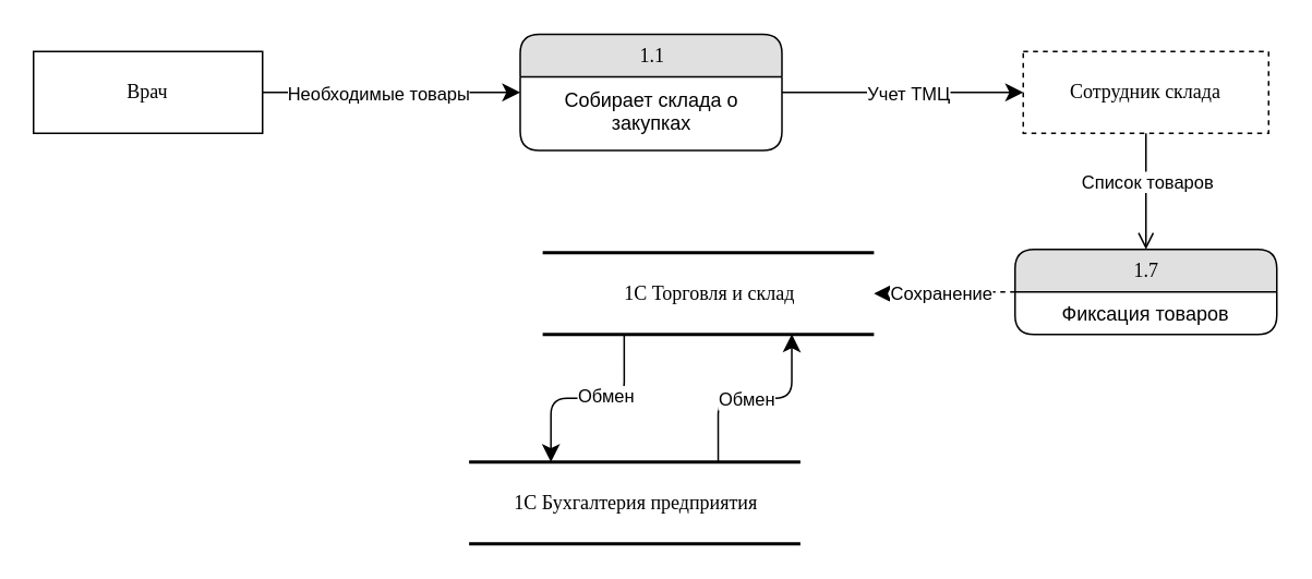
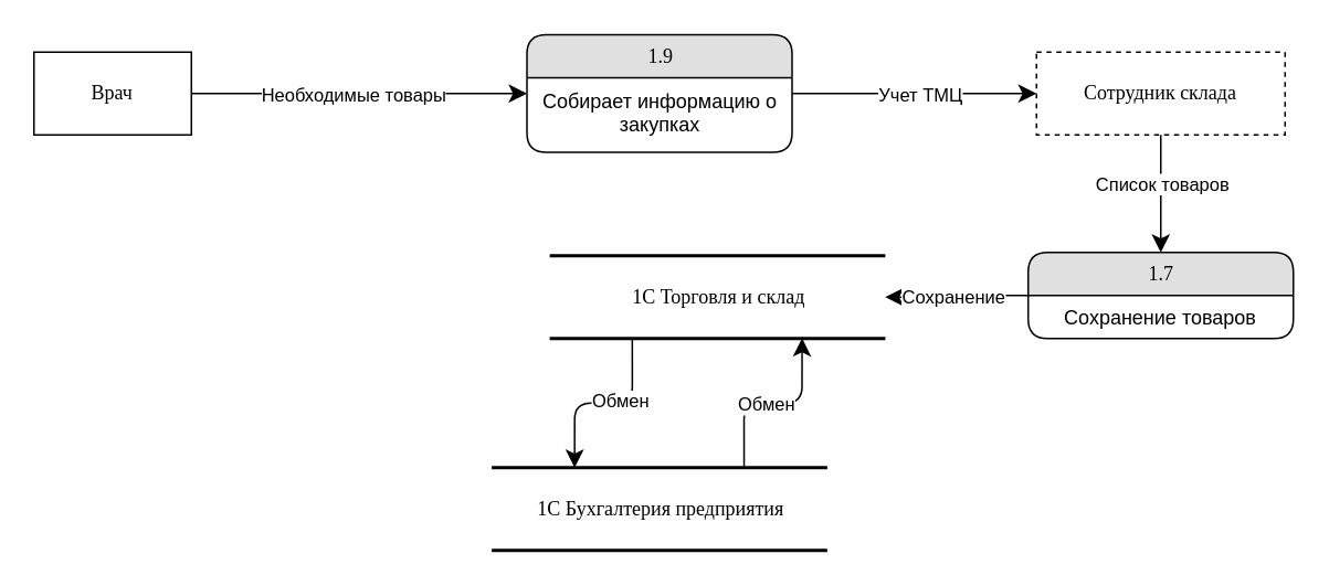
  <mxCell id="0" />
  <mxCell id="1" parent="0" />
  <mxCell id="2" value="1C Торговля и склад" style="html=1;rounded=0;shadow=0;comic=0;labelBackgroundColor=none;strokeWidth=2;fontFamily=Verdana;fontSize=12;align=center;shape=mxgraph.ios7ui.horLines;" parent="1" vertex="1"><mxGeometry x="331.25" y="154" width="202.5" height="50" as="geometry" /></mxCell>
  <mxCell id="3" value="Сотрудник склада" style="whiteSpace=wrap;html=1;rounded=0;shadow=0;comic=0;labelBackgroundColor=none;strokeWidth=1;fontFamily=Verdana;fontSize=12;align=center;dashed=1;" parent="1" vertex="1"><mxGeometry x="625" y="31" width="150" height="50" as="geometry" /></mxCell>
  <mxCell id="4" style="edgeStyle=none;html=1;labelBackgroundColor=none;startFill=0;startSize=8;endFill=1;endSize=8;fontFamily=Verdana;fontSize=12;exitX=1;exitY=0.5;exitDx=0;exitDy=0;" parent="1" source="6" target="9" edge="1"><mxGeometry relative="1" as="geometry"><mxPoint x="210" y="112" as="sourcePoint" /><mxPoint x="300" y="56" as="targetPoint" /></mxGeometry></mxCell>
  <mxCell id="5" value="Необходимые товары" style="edgeLabel;html=1;align=center;verticalAlign=middle;resizable=0;points=[];" parent="4" vertex="1" connectable="0"><mxGeometry x="0.216" y="2" relative="1" as="geometry"><mxPoint x="-26" y="2" as="offset" /></mxGeometry></mxCell>
- <mxCell id="6" value="Врач" style="whiteSpace=wrap;html=1;rounded=0;shadow=0;comic=0;labelBackgroundColor=none;strokeWidth=1;fontFamily=Verdana;fontSize=12;align=center;" parent="1" vertex="1"><mxGeometry x="20" y="31" width="140" height="50" as="geometry" /></mxCell>
+ <mxCell id="6" value="Врач" style="whiteSpace=wrap;html=1;rounded=0;shadow=0;comic=0;labelBackgroundColor=none;strokeWidth=1;fontFamily=Verdana;fontSize=12;align=center;" parent="1" vertex="1"><mxGeometry x="20" y="31" width="95" height="50" as="geometry" /></mxCell>
  <mxCell id="7" style="edgeStyle=orthogonalEdgeStyle;html=1;labelBackgroundColor=none;startFill=0;startSize=8;endFill=1;endSize=8;fontFamily=Verdana;fontSize=12;entryX=0;entryY=0.5;entryDx=0;entryDy=0;" parent="1" source="9" target="3" edge="1"><mxGeometry relative="1" as="geometry"><mxPoint x="540" y="22" as="targetPoint" /></mxGeometry></mxCell>
  <mxCell id="8" value="Учет ТМЦ" style="edgeLabel;html=1;align=center;verticalAlign=middle;resizable=0;points=[];" vertex="1" connectable="0" parent="7"><mxGeometry x="0.179" y="-1" relative="1" as="geometry"><mxPoint x="-10" y="-1" as="offset" /></mxGeometry></mxCell>
- <mxCell id="9" value="1.1" style="swimlane;html=1;fontStyle=0;childLayout=stackLayout;horizontal=1;startSize=26;fillColor=#e0e0e0;horizontalStack=0;resizeParent=1;resizeLast=0;collapsible=1;marginBottom=0;swimlaneFillColor=#ffffff;align=center;rounded=1;shadow=0;comic=0;labelBackgroundColor=none;strokeWidth=1;fontFamily=Verdana;fontSize=12" parent="1" vertex="1"><mxGeometry x="317.5" y="20.5" width="160" height="71" as="geometry"><mxRectangle x="430" y="54" width="60" height="30" as="alternateBounds" /></mxGeometry></mxCell>
- <mxCell id="10" value="Собирает склада о закупках" style="text;html=1;strokeColor=none;fillColor=none;spacingLeft=4;spacingRight=4;whiteSpace=wrap;overflow=hidden;rotatable=0;points=[[0,0.5],[1,0.5]];portConstraint=eastwest;align=center;" parent="9" vertex="1"><mxGeometry y="26" width="160" height="44" as="geometry" /></mxCell>
+ <mxCell id="9" value="1.9" style="swimlane;html=1;fontStyle=0;childLayout=stackLayout;horizontal=1;startSize=26;fillColor=#e0e0e0;horizontalStack=0;resizeParent=1;resizeLast=0;collapsible=1;marginBottom=0;swimlaneFillColor=#ffffff;align=center;rounded=1;shadow=0;comic=0;labelBackgroundColor=none;strokeWidth=1;fontFamily=Verdana;fontSize=12" parent="1" vertex="1"><mxGeometry x="317.5" y="20.5" width="160" height="71" as="geometry"><mxRectangle x="430" y="54" width="60" height="30" as="alternateBounds" /></mxGeometry></mxCell>
+ <mxCell id="10" value="Собирает информацию о закупках" style="text;html=1;strokeColor=none;fillColor=none;spacingLeft=4;spacingRight=4;whiteSpace=wrap;overflow=hidden;rotatable=0;points=[[0,0.5],[1,0.5]];portConstraint=eastwest;align=center;" parent="9" vertex="1"><mxGeometry y="26" width="160" height="44" as="geometry" /></mxCell>
  <mxCell id="11" value="1.7" style="swimlane;html=1;fontStyle=0;childLayout=stackLayout;horizontal=1;startSize=26;fillColor=#e0e0e0;horizontalStack=0;resizeParent=1;resizeLast=0;collapsible=1;marginBottom=0;swimlaneFillColor=#ffffff;align=center;rounded=1;shadow=0;comic=0;labelBackgroundColor=none;strokeWidth=1;fontFamily=Verdana;fontSize=12" parent="1" vertex="1"><mxGeometry x="620" y="152" width="160" height="52" as="geometry" /></mxCell>
- <mxCell id="12" value="Фиксация товаров" style="text;html=1;strokeColor=none;fillColor=none;spacingLeft=4;spacingRight=4;whiteSpace=wrap;overflow=hidden;rotatable=0;points=[[0,0.5],[1,0.5]];portConstraint=eastwest;align=center;" parent="11" vertex="1"><mxGeometry y="26" width="160" height="26" as="geometry" /></mxCell>
- <mxCell id="13" style="html=1;labelBackgroundColor=none;startFill=0;startSize=8;endFill=1;endSize=8;fontFamily=Verdana;fontSize=12;edgeStyle=orthogonalEdgeStyle;dashed=1;" parent="1" source="11" target="2" edge="1"><mxGeometry relative="1" as="geometry"><mxPoint x="545" y="151" as="sourcePoint" /><mxPoint x="457.5" y="165.5" as="targetPoint" /></mxGeometry></mxCell>
+ <mxCell id="12" value="Сохранение товаров" style="text;html=1;strokeColor=none;fillColor=none;spacingLeft=4;spacingRight=4;whiteSpace=wrap;overflow=hidden;rotatable=0;points=[[0,0.5],[1,0.5]];portConstraint=eastwest;align=center;" parent="11" vertex="1"><mxGeometry y="26" width="160" height="26" as="geometry" /></mxCell>
+ <mxCell id="13" style="html=1;labelBackgroundColor=none;startFill=0;startSize=8;endFill=1;endSize=8;fontFamily=Verdana;fontSize=12;edgeStyle=orthogonalEdgeStyle;" parent="1" source="11" target="2" edge="1"><mxGeometry relative="1" as="geometry"><mxPoint x="545" y="151" as="sourcePoint" /><mxPoint x="457.5" y="165.5" as="targetPoint" /></mxGeometry></mxCell>
  <mxCell id="14" value="Сохранение" style="edgeLabel;html=1;align=center;verticalAlign=middle;resizable=0;points=[];" parent="13" vertex="1" connectable="0"><mxGeometry x="-0.051" y="-3" relative="1" as="geometry"><mxPoint x="-5" y="3" as="offset" /></mxGeometry></mxCell>
- <mxCell id="15" style="html=1;labelBackgroundColor=none;startFill=0;startSize=8;endFill=1;endSize=8;fontFamily=Verdana;fontSize=12;exitX=0.5;exitY=1;exitDx=0;exitDy=0;edgeStyle=orthogonalEdgeStyle;entryX=0.5;entryY=0;entryDx=0;entryDy=0;endArrow=open;" parent="1" source="3" target="11" edge="1"><mxGeometry relative="1" as="geometry"><mxPoint x="825" y="172" as="sourcePoint" /><mxPoint x="785" y="192" as="targetPoint" /></mxGeometry></mxCell>
+ <mxCell id="15" style="html=1;labelBackgroundColor=none;startFill=0;startSize=8;endFill=1;endSize=8;fontFamily=Verdana;fontSize=12;exitX=0.5;exitY=1;exitDx=0;exitDy=0;edgeStyle=orthogonalEdgeStyle;entryX=0.5;entryY=0;entryDx=0;entryDy=0;" parent="1" source="3" target="11" edge="1"><mxGeometry relative="1" as="geometry"><mxPoint x="825" y="172" as="sourcePoint" /><mxPoint x="785" y="192" as="targetPoint" /></mxGeometry></mxCell>
  <mxCell id="16" value="Список товаров" style="edgeLabel;html=1;align=center;verticalAlign=middle;resizable=0;points=[];" parent="15" vertex="1" connectable="0"><mxGeometry x="-0.051" y="-3" relative="1" as="geometry"><mxPoint x="3" y="-5" as="offset" /></mxGeometry></mxCell>
- <mxCell id="17" value="1C Бухгалтерия предприятия" style="html=1;rounded=0;shadow=0;comic=0;labelBackgroundColor=none;strokeWidth=2;fontFamily=Verdana;fontSize=12;align=center;shape=mxgraph.ios7ui.horLines;" vertex="1" parent="1"><mxGeometry x="286.25" y="282" width="202.5" height="50" as="geometry" /></mxCell>
+ <mxCell id="17" value="1C Бухгалтерия предприятия" style="html=1;rounded=0;shadow=0;comic=0;labelBackgroundColor=none;strokeWidth=2;fontFamily=Verdana;fontSize=12;align=center;shape=mxgraph.ios7ui.horLines;" vertex="1" parent="1"><mxGeometry x="296.25" y="282" width="202.5" height="50" as="geometry" /></mxCell>
  <mxCell id="18" style="html=1;labelBackgroundColor=none;startFill=0;startSize=8;endFill=1;endSize=8;fontFamily=Verdana;fontSize=12;edgeStyle=orthogonalEdgeStyle;entryX=0.247;entryY=0;entryDx=0;entryDy=0;entryPerimeter=0;exitX=0.246;exitY=1;exitDx=0;exitDy=0;exitPerimeter=0;" edge="1" parent="1" source="2" target="17"><mxGeometry relative="1" as="geometry"><mxPoint x="726" y="172" as="sourcePoint" /><mxPoint x="600" y="173" as="targetPoint" /></mxGeometry></mxCell>
  <mxCell id="19" value="Обмен" style="edgeLabel;html=1;align=center;verticalAlign=middle;resizable=0;points=[];" vertex="1" connectable="0" parent="18"><mxGeometry x="-0.051" y="-3" relative="1" as="geometry"><mxPoint x="7" y="1" as="offset" /></mxGeometry></mxCell>
  <mxCell id="20" style="html=1;labelBackgroundColor=none;startFill=0;startSize=8;endFill=1;endSize=8;fontFamily=Verdana;fontSize=12;edgeStyle=orthogonalEdgeStyle;entryX=0.752;entryY=0.997;entryDx=0;entryDy=0;entryPerimeter=0;exitX=0.752;exitY=-0.004;exitDx=0;exitDy=0;exitPerimeter=0;" edge="1" parent="1" source="17" target="2"><mxGeometry relative="1" as="geometry"><mxPoint x="340" y="272" as="sourcePoint" /><mxPoint x="340" y="350" as="targetPoint" /></mxGeometry></mxCell>
  <mxCell id="21" value="Обмен" style="edgeLabel;html=1;align=center;verticalAlign=middle;resizable=0;points=[];" vertex="1" connectable="0" parent="20"><mxGeometry x="-0.051" y="-3" relative="1" as="geometry"><mxPoint x="-2" y="-3" as="offset" /></mxGeometry></mxCell>
